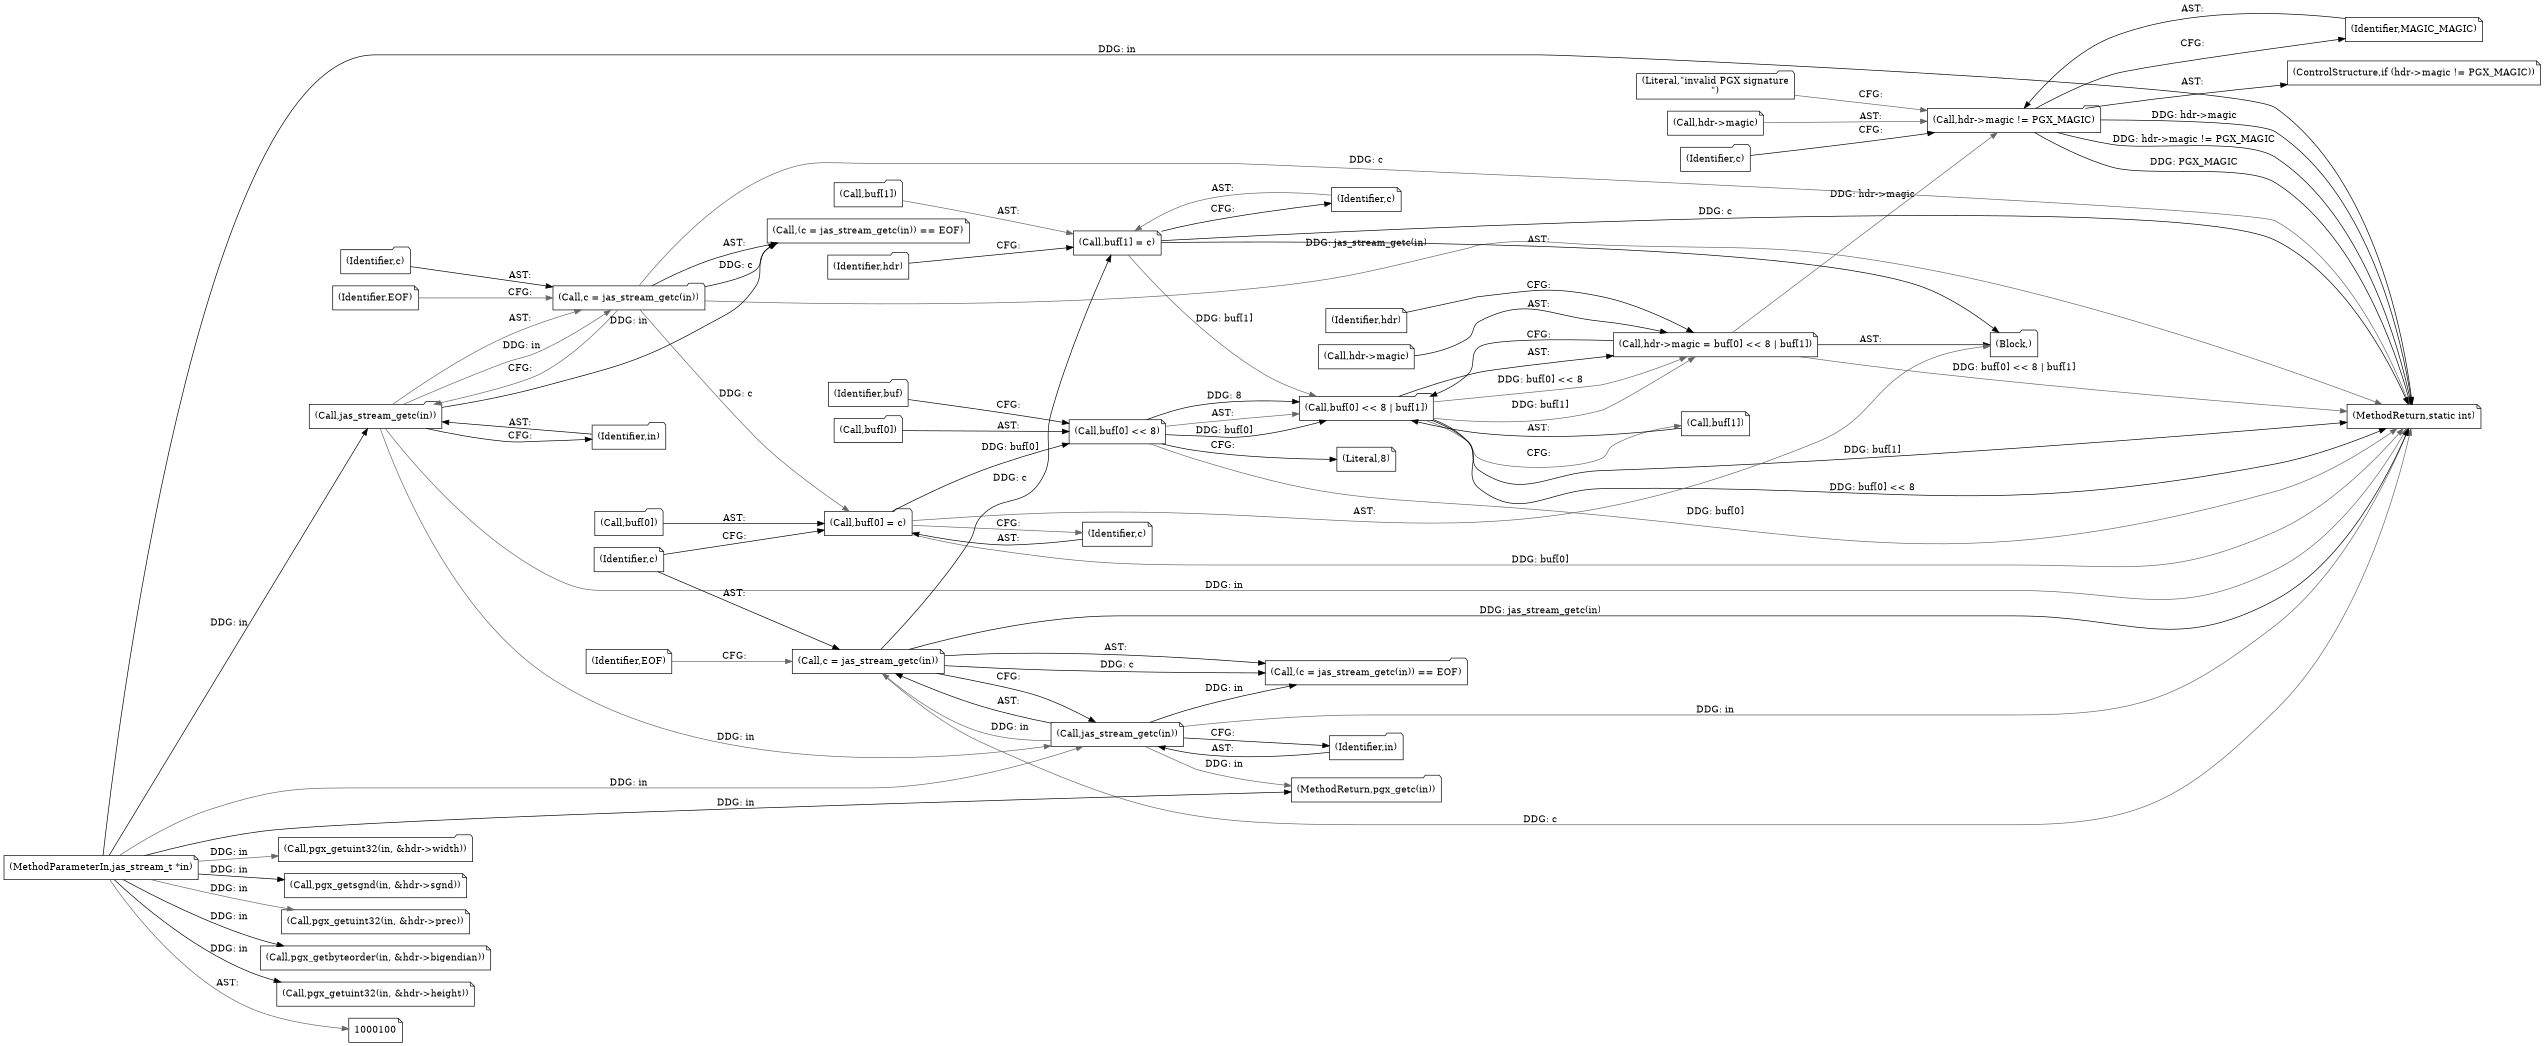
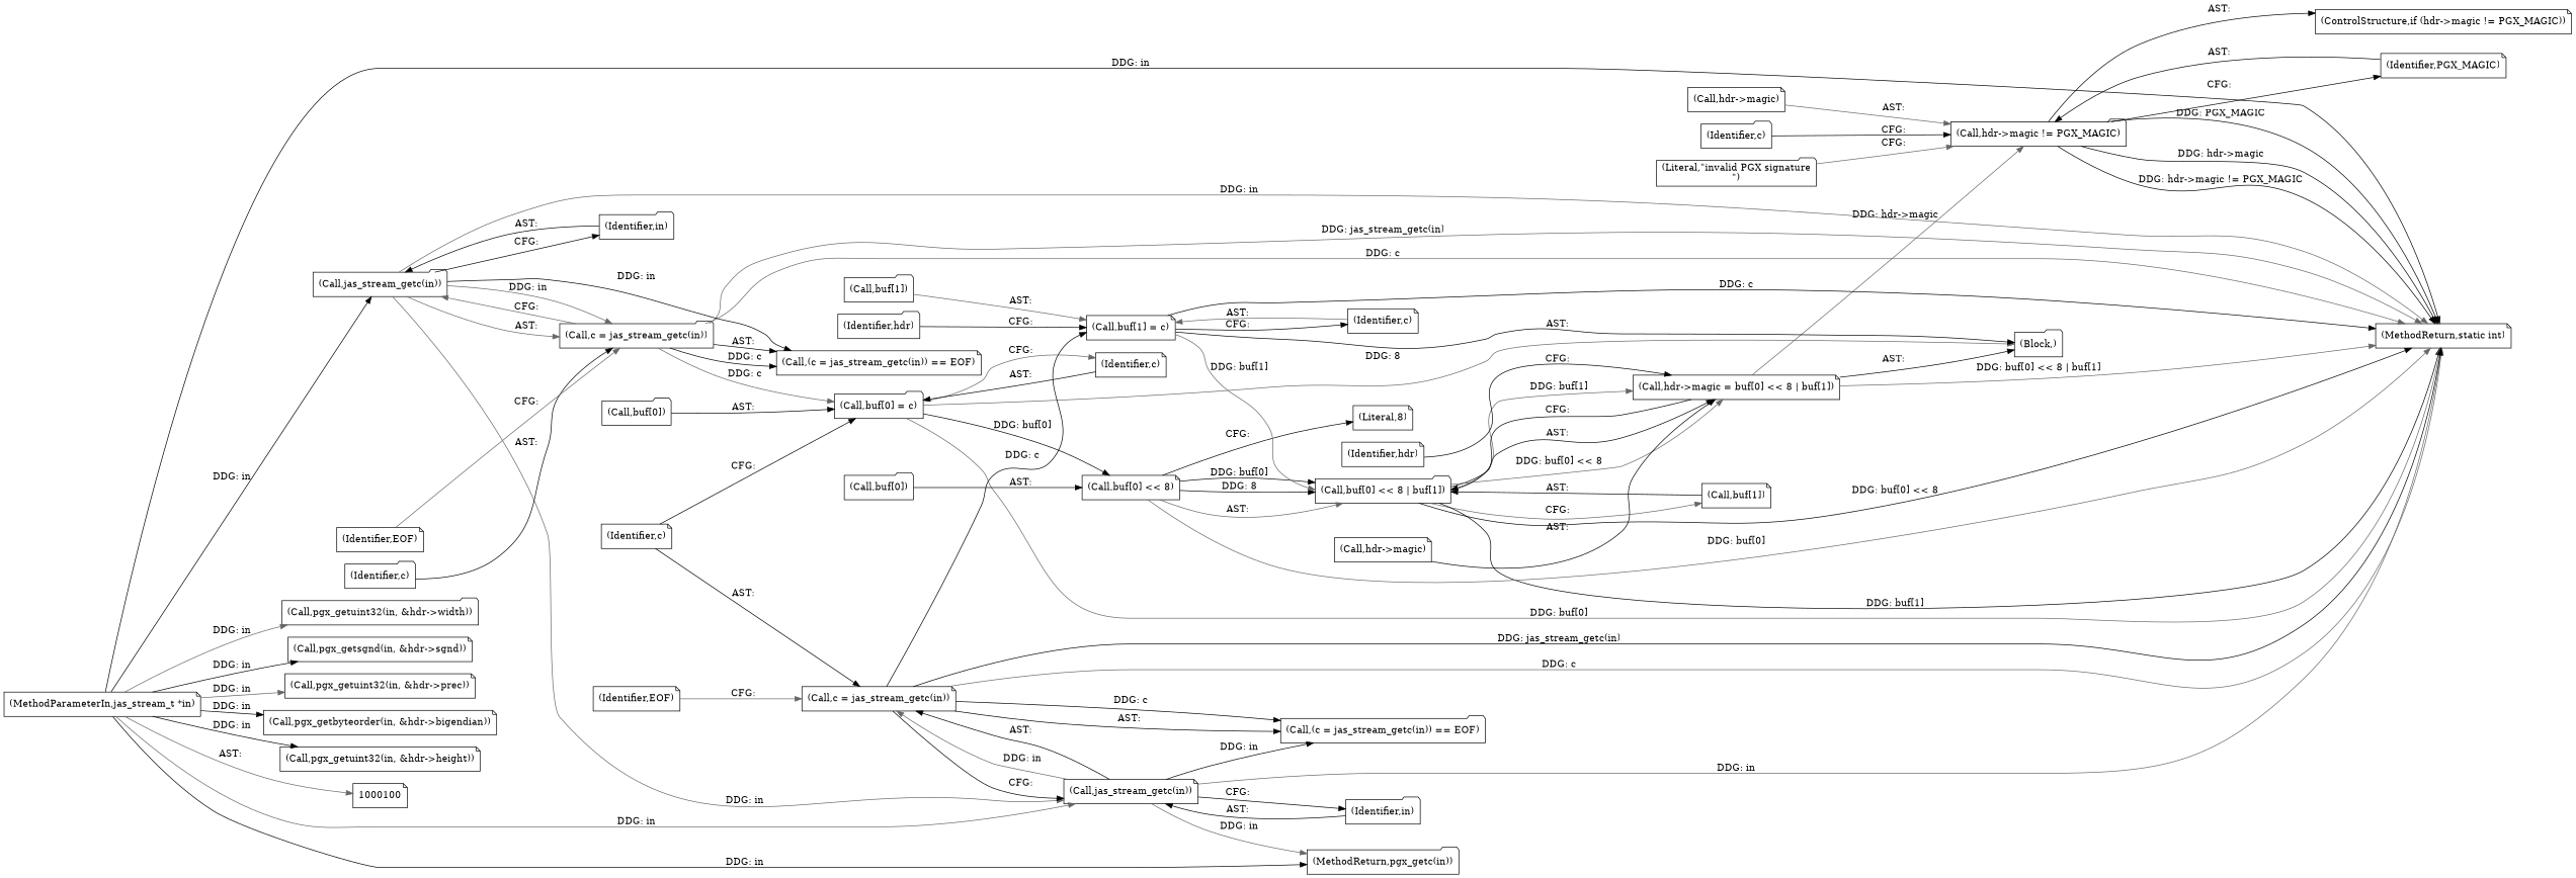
  digraph {
    rankdir=LR
    node [shape=note]
    edge [color=black]
    n1 [label="(Call,buf[0] << 8 | buf[1])" shape=folder]
    n2 [label="(Call,hdr->magic = buf[0] << 8 | buf[1])"]
    n3 [label="(Call,buf[1])"]
    n4 [label="(MethodReturn,static int)"]
    n5 [label="(Block,)" shape=folder]
    n6 [label="(Call,hdr->magic != PGX_MAGIC)" shape=folder]
    n7 [label="(Call,buf[0] << 8)"]
    n8 [label="(Literal,8)"]
    n9 [label="(Call,buf[0] = c)" shape=folder]
    n10 [label="(Identifier,c)"]
    n11 [label="(Call,c = jas_stream_getc(in))" shape=folder]
    n12 [label="(Call,jas_stream_getc(in))" shape=folder]
    n13 [label="(Call,(c = jas_stream_getc(in)) == EOF)"]
    n14 [label="(Call,jas_stream_getc(in))"]
    n15 [label="(Identifier,in)" shape=folder]
    n16 [label="(MethodReturn,pgx_getc(in))" shape=folder]
    n17 [label="(Call,c = jas_stream_getc(in))"]
    n18 [label="(Call,(c = jas_stream_getc(in)) == EOF)" shape=folder]
    n19 [label="(Identifier,in)" shape=folder]
    n20 [label="(MethodParameterIn,jas_stream_t *in)"]
    n21 [label="(Call,pgx_getuint32(in, &hdr->width))" shape=folder]
    n22 [label="(Call,pgx_getsgnd(in, &hdr->sgnd))"]
    n23 [label="(Call,pgx_getuint32(in, &hdr->prec))"]
    n24 [label="(Call,pgx_getbyteorder(in, &hdr->bigendian))"]
    n25 [label="(Call,pgx_getuint32(in, &hdr->height))"]
    1000100
    n27 [label="(Call,buf[1] = c)"]
    n28 [label="(Identifier,c)"]
    n29 [label="(ControlStructure,if (hdr->magic != PGX_MAGIC))"]
-   n30 [label="(Identifier,MAGIC_MAGIC)"]
+   n30 [label="(Identifier,PGX_MAGIC)"]
    n31 [label="(Call,buf[0])" shape=folder]
    n32 [label="(Call,buf[1])" shape=folder]
    n33 [label="(Identifier,c)" shape=folder]
-   n34 [label="(Identifier,buf)" shape=folder]
    n35 [label="(Identifier,hdr)" shape=folder]
    n36 [label="(Call,hdr->magic)"]
    n37 [label="(Identifier,c)"]
    n38 [label="(Identifier,hdr)"]
    n39 [label="(Identifier,EOF)"]
    n40 [label="(Call,hdr->magic)"]
    n41 [label="(Identifier,c)" shape=folder]
    n42 [label="(Literal,\"invalid PGX signature\n\")" shape=folder]
    n43 [label="(Identifier,EOF)"]
    n44 [label="(Call,buf[0])" shape=folder]
    n1 -> n2 [label="AST: "]
    n1 -> n2 [color=gray40 label="DDG: buf[0] << 8"]
    n1 -> n2 [color=gray40 label="DDG: buf[1]"]
    n1 -> n3 [color=gray40 label="CFG: "]
    n1 -> n4 [label="DDG: buf[0] << 8"]
    n1 -> n4 [label="DDG: buf[1]"]
    n2 -> n1 [label="CFG: "]
    n2 -> n4 [color=gray40 label="DDG: buf[0] << 8 | buf[1]"]
    n2 -> n5 [label="AST: "]
    n2 -> n6 [color=gray40 label="DDG: hdr->magic"]
    n3 -> n1 [label="AST: "]
    n6 -> n4 [label="DDG: PGX_MAGIC"]
    n6 -> n4 [label="DDG: hdr->magic"]
    n6 -> n4 [label="DDG: hdr->magic != PGX_MAGIC"]
    n6 -> n29 [label="AST: "]
    n6 -> n30 [label="CFG: "]
    n7 -> n1 [color=gray40 label="AST: "]
    n7 -> n1 [label="DDG: buf[0]"]
    n7 -> n1 [label="DDG: 8"]
    n7 -> n4 [color=gray40 label="DDG: buf[0]"]
    n7 -> n8 [label="CFG: "]
    n9 -> n4 [color=gray40 label="DDG: buf[0]"]
-   n9 -> n5 [color=gray40 label="AST: "]
+   n9 -> n5 [color=gray40 label="DDG: 8"]
    n9 -> n7 [label="DDG: buf[0]"]
    n9 -> n10 [color=gray40 label="CFG: "]
    n10 -> n9 [label="AST: "]
    n11 -> n4 [color=gray40 label="DDG: c"]
    n11 -> n4 [color=gray40 label="DDG: jas_stream_getc(in)"]
    n11 -> n9 [color=gray40 label="DDG: c"]
    n11 -> n12 [color=gray40 label="CFG: "]
    n11 -> n13 [label="AST: "]
    n11 -> n13 [label="DDG: c"]
    n12 -> n4 [color=gray40 label="DDG: in"]
    n12 -> n11 [color=gray40 label="AST: "]
    n12 -> n11 [color=gray40 label="DDG: in"]
    n12 -> n13 [label="DDG: in"]
    n12 -> n14 [color=gray40 label="DDG: in"]
    n12 -> n15 [label="CFG: "]
    n14 -> n4 [color=gray40 label="DDG: in"]
    n14 -> n16 [color=gray40 label="DDG: in"]
    n14 -> n17 [label="AST: "]
    n14 -> n17 [color=gray40 label="DDG: in"]
    n14 -> n18 [label="DDG: in"]
    n14 -> n19 [label="CFG: "]
    n15 -> n12 [label="AST: "]
    n17 -> n4 [color=gray40 label="DDG: c"]
    n17 -> n4 [label="DDG: jas_stream_getc(in)"]
    n17 -> n14 [label="CFG: "]
    n17 -> n18 [label="AST: "]
    n17 -> n18 [label="DDG: c"]
    n17 -> n27 [label="DDG: c"]
    n19 -> n14 [label="AST: "]
    n20 -> n4 [label="DDG: in"]
    n20 -> n12 [label="DDG: in"]
    n20 -> n14 [color=gray40 label="DDG: in"]
    n20 -> n16 [label="DDG: in"]
    n20 -> n21 [color=gray40 label="DDG: in"]
    n20 -> n22 [label="DDG: in"]
    n20 -> n23 [color=gray40 label="DDG: in"]
    n20 -> n24 [label="DDG: in"]
    n20 -> n25 [label="DDG: in"]
    n20 -> 1000100 [color=gray40 label="AST: "]
    n27 -> n1 [color=gray40 label="DDG: buf[1]"]
    n27 -> n4 [label="DDG: c"]
    n27 -> n5 [label="AST: "]
    n27 -> n28 [label="CFG: "]
    n28 -> n27 [color=gray40 label="AST: "]
    n30 -> n6 [label="AST: "]
    n31 -> n9 [label="AST: "]
    n32 -> n27 [color=gray40 label="AST: "]
    n33 -> n11 [label="AST: "]
-   n34 -> n7 [label="CFG: "]
    n35 -> n27 [label="CFG: "]
    n36 -> n2 [label="AST: "]
    n37 -> n9 [label="CFG: "]
    n37 -> n17 [label="AST: "]
    n38 -> n2 [label="CFG: "]
    n39 -> n11 [color=gray40 label="CFG: "]
    n40 -> n6 [color=gray40 label="AST: "]
    n41 -> n6 [label="CFG: "]
    n42 -> n6 [color=gray40 label="CFG: "]
    n43 -> n17 [color=gray40 label="CFG: "]
    n44 -> n7 [label="AST: "]
  }
